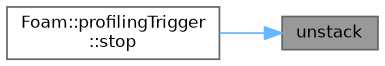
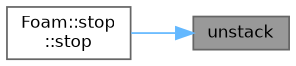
  digraph {
    rankdir=RL
    fontname="DejaVu Sans"
    node [fontname="DejaVu Sans" fontsize=10 shape=box style=filled]
    n1 [color=gray40 fillcolor=grey60 fontcolor=black height=0.2 label=unstack width=0.4]
-   n2 [color=grey40 fillcolor=white height=0.2 label="Foam::profilingTrigger\l::stop" width=0.4]
+   n2 [color=grey40 fillcolor=white height=0.2 label="Foam::stop\l::stop" width=0.4]
    n1 -> n2 [color=steelblue1 dir=back fontname="DejaVu Sans" fontsize=10 labelfontname=Helvetica labelfontsize=10 style=solid]
  }
